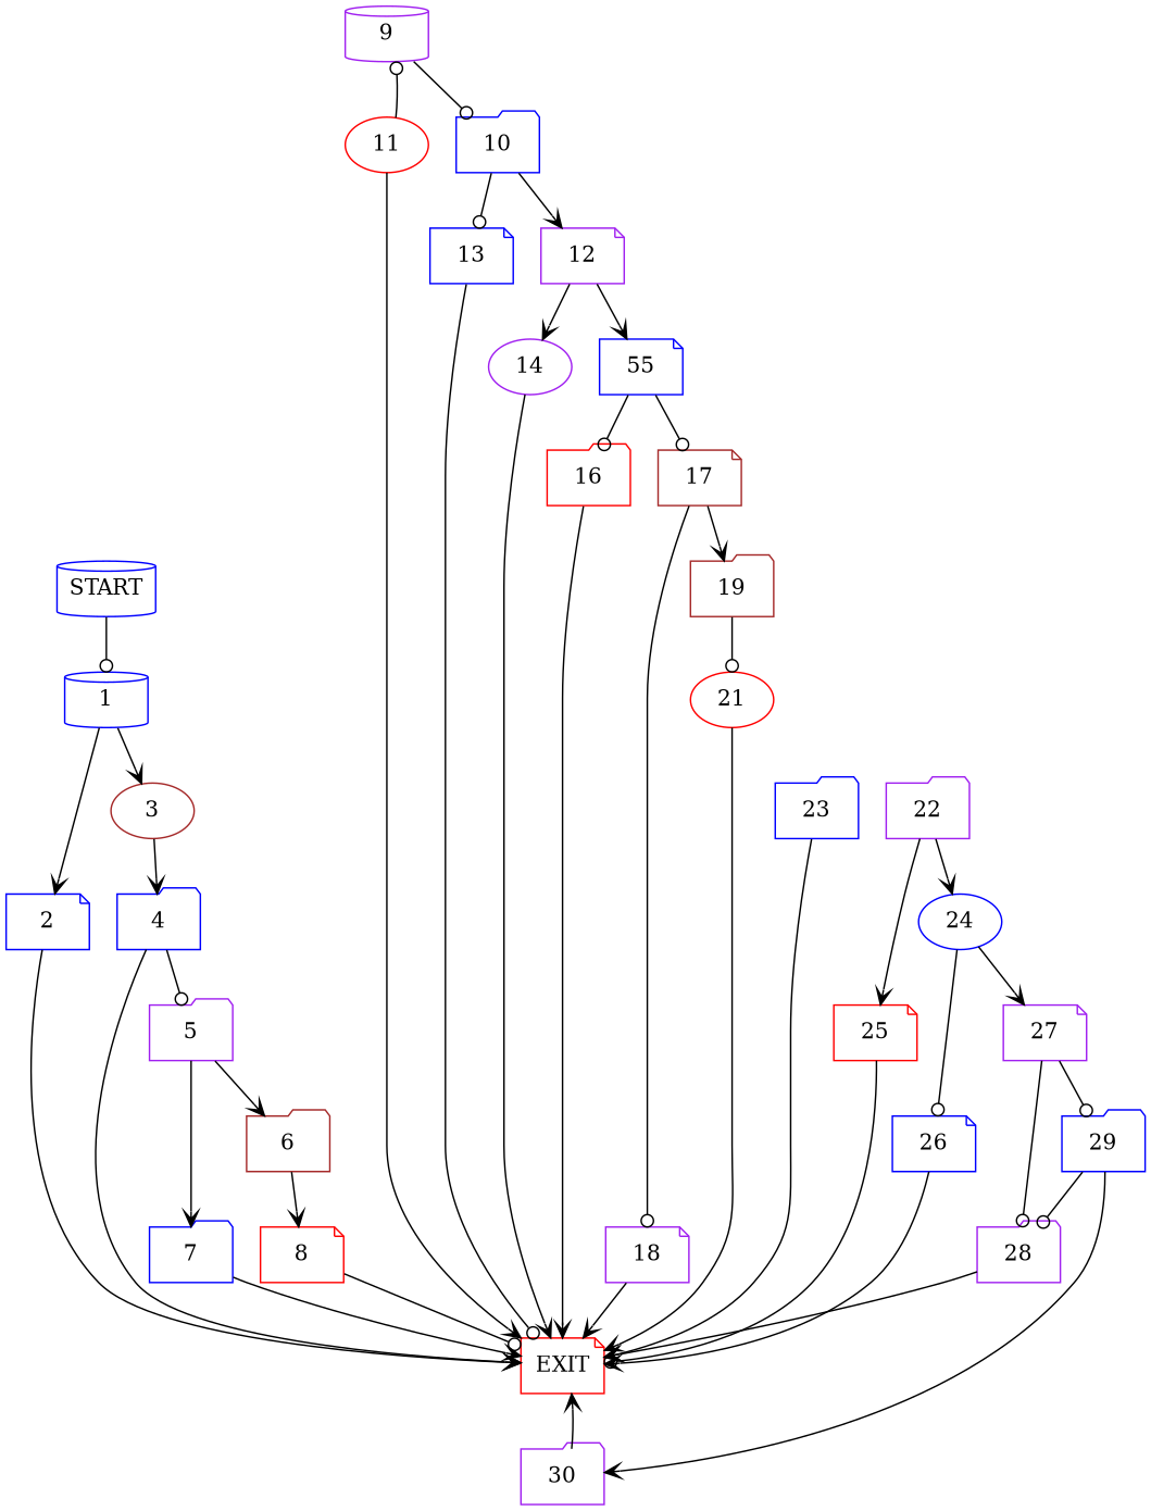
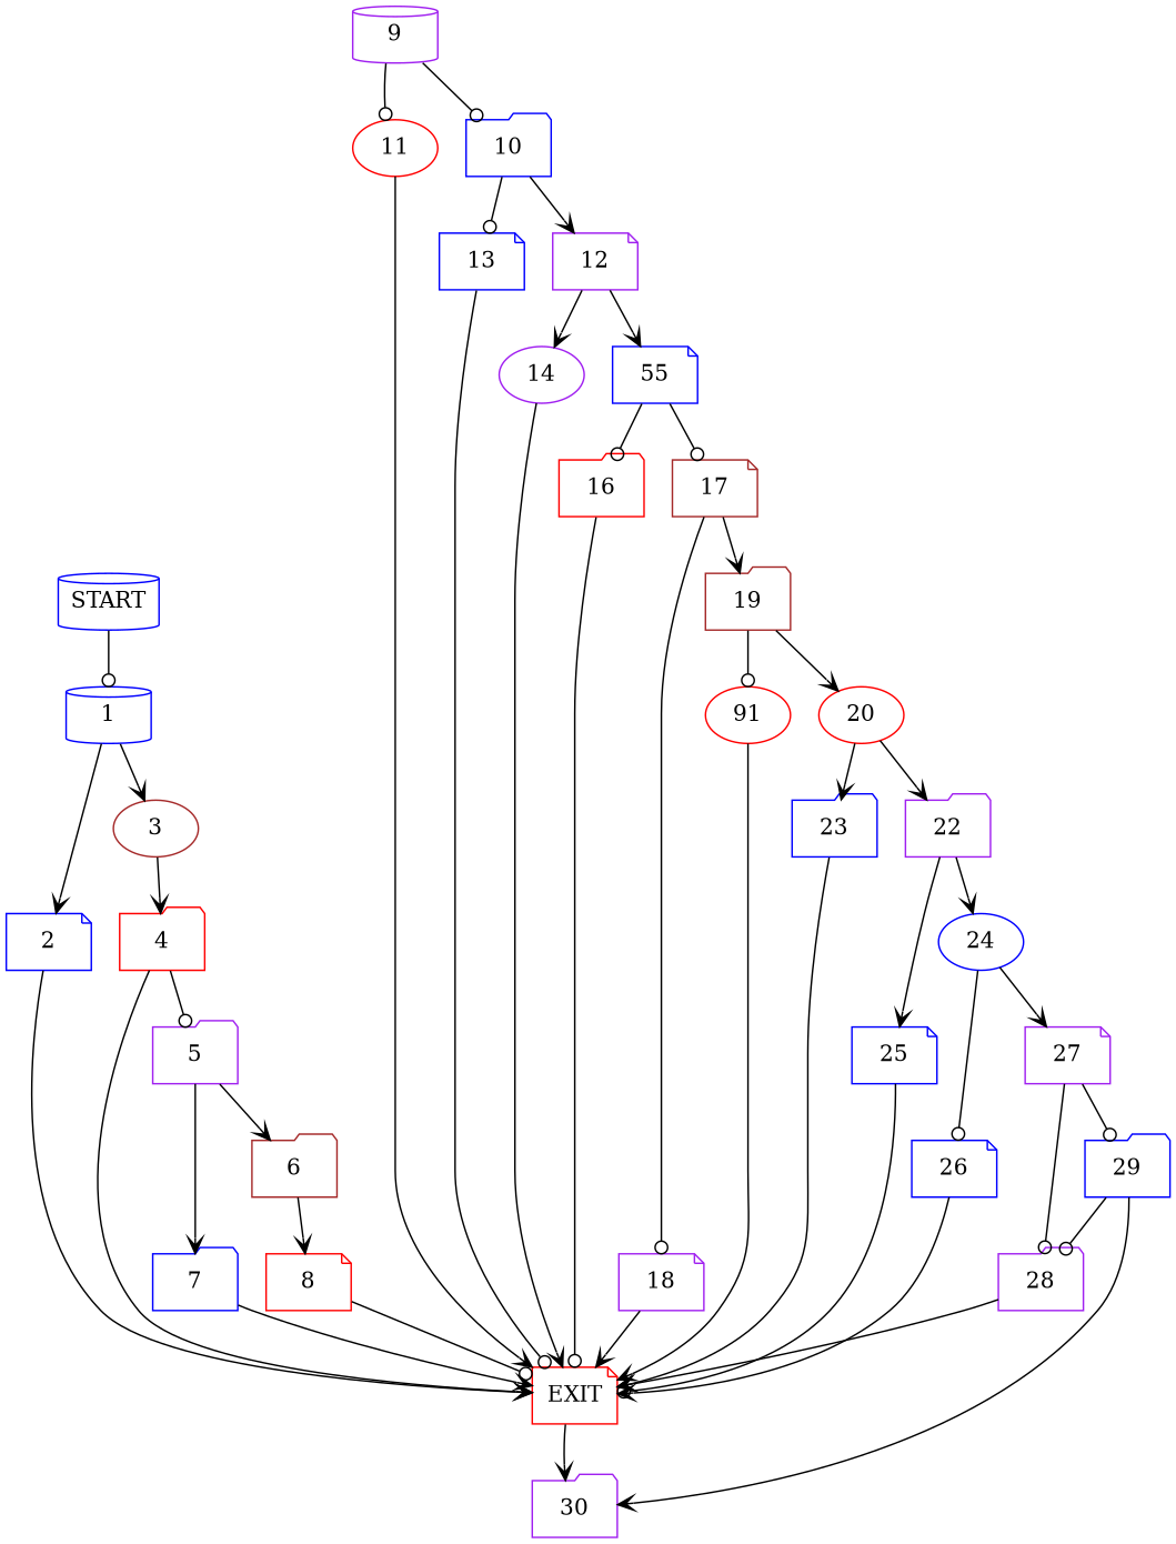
  digraph {
    node [color=blue shape=folder]
    edge [arrowhead=vee]
    n1 [label=START shape=cylinder]
    1 [shape=cylinder]
    2 [shape=note]
    3 [color=brown shape=ellipse]
    n5 [color=red label=EXIT shape=note]
-   4
+   4 [color=red]
    5 [color=purple]
    6 [color=brown]
    7
    8 [color=red shape=note]
    9 [color=purple shape=cylinder]
    10
    11 [color=red shape=ellipse]
    12 [color=purple shape=note]
    13 [shape=note]
    14 [color=purple shape=ellipse]
    n17 [label=55 shape=note]
    16 [color=red]
    17 [color=brown shape=note]
    18 [color=purple shape=note]
    19 [color=brown]
-   21 [color=red shape=ellipse]
+   20 [color=red shape=ellipse]
+   21 [color=red shape=ellipse label=91]
    22 [color=purple]
    23
    24 [shape=ellipse]
-   25 [color=red shape=note]
+   25 [shape=note]
    26 [shape=note]
    27 [color=purple shape=note]
    28 [color=purple]
    29
    30 [color=purple]
    n1 -> 1 [arrowhead=odot]
    1 -> 2
    1 -> 3
    2 -> n5
    3 -> 4
    4 -> n5
    4 -> 5 [arrowhead=odot]
    5 -> 6
    5 -> 7
    6 -> 8
    7 -> n5
    8 -> n5 [arrowhead=odot]
    9 -> 10 [arrowhead=odot]
-   11 -> 9 [arrowhead=odot]
+   9 -> 11 [arrowhead=odot]
    10 -> 12
    10 -> 13 [arrowhead=odot]
    11 -> n5
    12 -> 14
    12 -> n17
    13 -> n5 [arrowhead=odot]
    14 -> n5
    n17 -> 16 [arrowhead=odot]
    n17 -> 17 [arrowhead=odot]
-   16 -> n5
+   16 -> n5 [arrowhead=odot]
    17 -> 18 [arrowhead=odot]
    17 -> 19
    18 -> n5
+   19 -> 20
    19 -> 21 [arrowhead=odot]
+   20 -> 22
+   20 -> 23
    21 -> n5
    22 -> 24
    22 -> 25
    23 -> n5
    24 -> 26 [arrowhead=odot]
    24 -> 27
    25 -> n5 [arrowhead=odot]
    26 -> n5
    27 -> 28 [arrowhead=odot]
    27 -> 29 [arrowhead=odot]
    28 -> n5
    29 -> 28 [arrowhead=odot]
    29 -> 30
-   30 -> n5
+   n5 -> 30
  }
